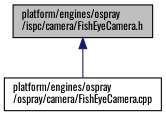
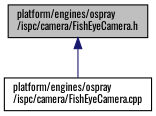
  digraph {
    fontname=Oswald
    node [color=black fontname=Oswald fontsize=10 shape=record style=filled]
    n1 [fillcolor=grey75 fontcolor=black height=0.2 label="platform/engines/ospray\l/ispc/camera/FishEyeCamera.h" width=0.4]
-   n2 [fillcolor=white height=0.2 label="platform/engines/ospray\l/ospray/camera/FishEyeCamera.cpp" width=0.4]
+   n2 [fillcolor=white height=0.2 label="platform/engines/ospray\l/ispc/camera/FishEyeCamera.cpp" width=0.4]
    n1 -> n2 [color=midnightblue dir=back fontname=Oswald fontsize=10 labelfontname=Helvetica labelfontsize=10 style=solid]
  }
